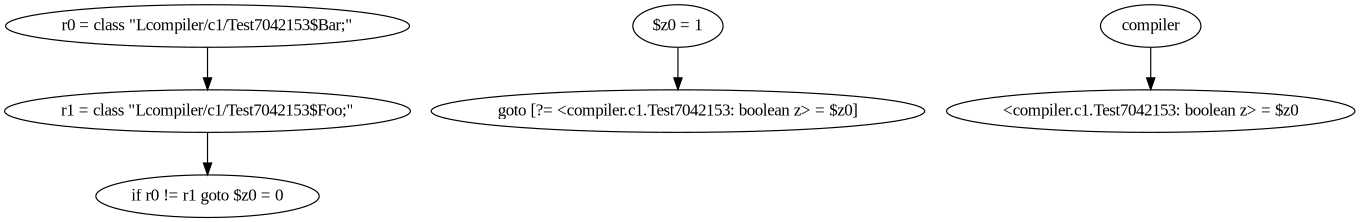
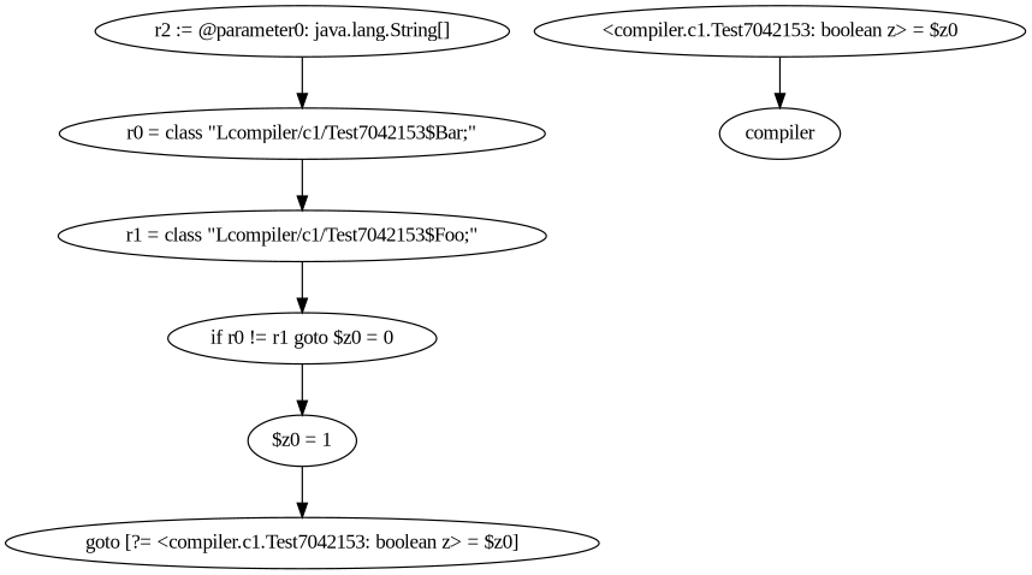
  digraph {
    fontname="Liberation Serif"
    node [fontname="Liberation Serif"]
    edge [fontname="Liberation Serif"]
+   "r2 := @parameter0: java.lang.String[]"
    "r0 = class \"Lcompiler/c1/Test7042153$Bar;\""
    "r1 = class \"Lcompiler/c1/Test7042153$Foo;\""
    "if r0 != r1 goto $z0 = 0"
    "$z0 = 1"
    "goto [?= <compiler.c1.Test7042153: boolean z> = $z0]"
    n7 [label=compiler]
    "<compiler.c1.Test7042153: boolean z> = $z0"
+   "r2 := @parameter0: java.lang.String[]" -> "r0 = class \"Lcompiler/c1/Test7042153$Bar;\""
    "r0 = class \"Lcompiler/c1/Test7042153$Bar;\"" -> "r1 = class \"Lcompiler/c1/Test7042153$Foo;\""
    "r1 = class \"Lcompiler/c1/Test7042153$Foo;\"" -> "if r0 != r1 goto $z0 = 0"
+   "if r0 != r1 goto $z0 = 0" -> "$z0 = 1"
    "$z0 = 1" -> "goto [?= <compiler.c1.Test7042153: boolean z> = $z0]"
-   n7 -> "<compiler.c1.Test7042153: boolean z> = $z0"
+   "<compiler.c1.Test7042153: boolean z> = $z0" -> n7
  }
